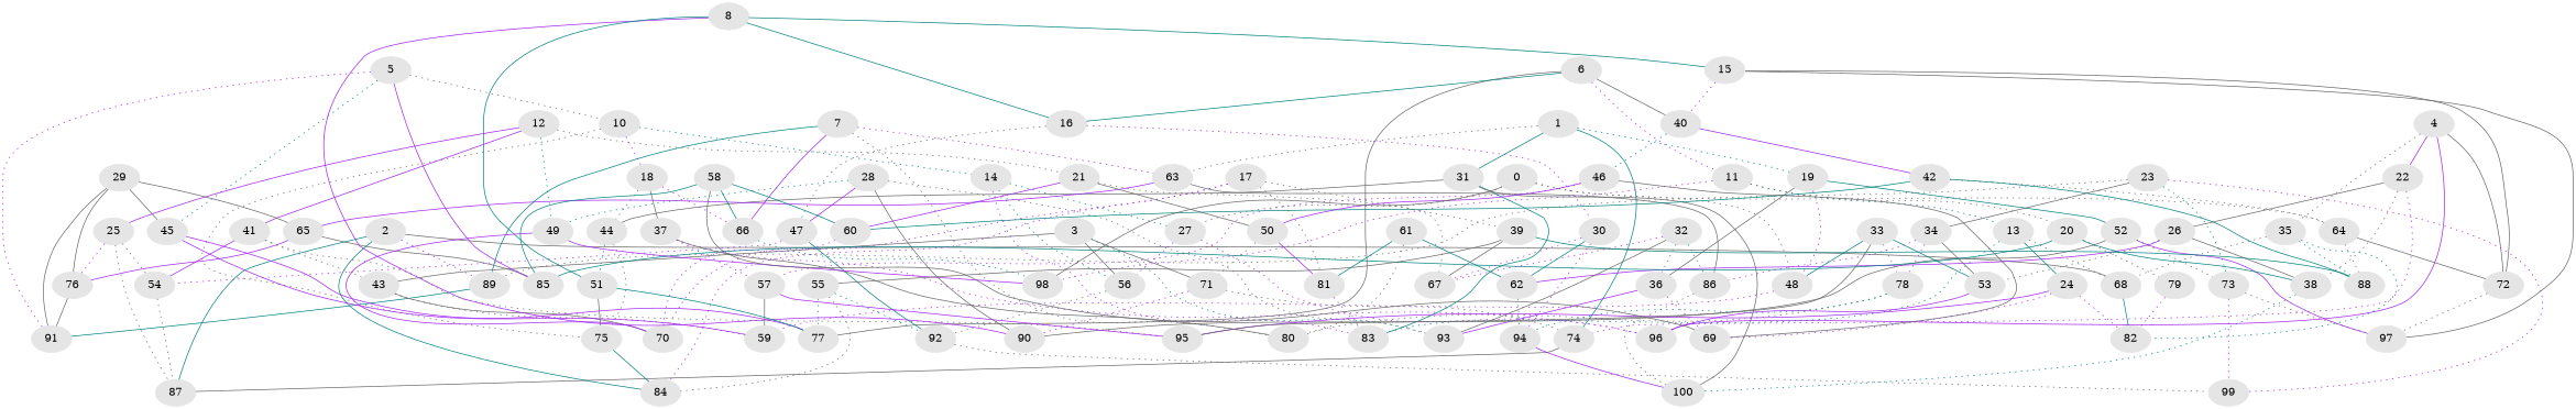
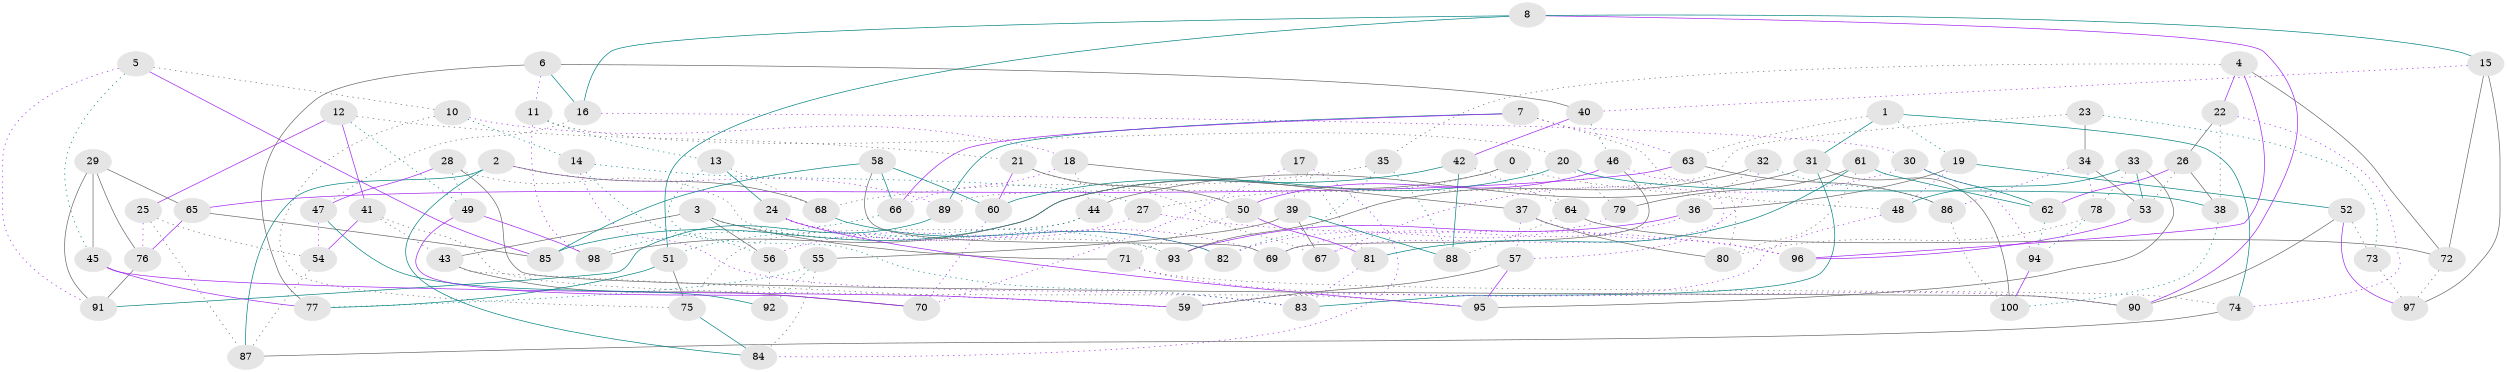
  graph {
    node [color=gray90 style=filled]
    edge [color=gray40 style=dotted]
    1
    19
    31
    63
    74
    48
    36
    52
    83
    44
    100
    65
    86
    87
    2
    68
    84
    89
    82
    91
    3
    43
    56
    71
    93
    70
    59
    92
    90
    4
    22
    35
    72
    96
    38
    26
    88
    97
    5
    10
    45
    85
    14
    18
    75
    77
    6
    11
    16
    40
    98
    13
    20
    30
    47
    42
    46
    7
    66
    80
    8
    15
    51
    n64 [label=0]
    27
    64
    37
    24
    79
    12
    21
    25
    41
    49
    50
    60
    67
    54
    76
    95
    69
    62
    94
    17
    39
    81
    55
    57
    73
    53
    23
    34
-   99
    78
    28
    29
    32
    33
    58
    61
    1 -- 19 [color=teal]
    1 -- 31 [color=teal style=solid]
    1 -- 63
    1 -- 74 [color=teal style=solid]
    19 -- 48 [color=purple]
    19 -- 36 [style=solid]
    19 -- 52 [color=teal style=solid]
    31 -- 83 [color=teal style=solid]
    31 -- 44 [style=solid]
    31 -- 100 [style=solid]
    63 -- 65 [color=purple style=solid]
    63 -- 86 [style=solid]
    74 -- 87 [style=solid]
    48 -- 59 [color=purple]
    36 -- 93 [color=purple style=solid]
    36 -- 69 [color=purple]
    52 -- 90 [style=solid]
    52 -- 97 [color=purple style=solid]
    52 -- 73
    44 -- 75
    44 -- 51 [color=teal]
    65 -- 85 [style=solid]
    65 -- 76 [color=purple style=solid]
    86 -- 100
    2 -- 87 [color=teal style=solid]
    2 -- 68 [style=solid]
    2 -- 84 [color=teal style=solid]
    2 -- 89 [color=purple]
    68 -- 82 [color=teal style=solid]
    89 -- 91 [color=teal style=solid]
    3 -- 43 [style=solid]
    3 -- 56 [style=solid]
    3 -- 71 [style=solid]
    3 -- 93 [color=teal]
    43 -- 70 [style=solid]
    43 -- 59
    56 -- 92
    71 -- 74
    71 -- 90 [color=purple]
-   92 -- 99
    4 -- 22 [color=purple style=solid]
    4 -- 35
    4 -- 72 [style=solid]
    4 -- 96 [color=purple style=solid]
    22 -- 74 [color=purple]
    22 -- 38
    22 -- 26 [style=solid]
    35 -- 68
    35 -- 82 [color=teal]
    35 -- 88 [color=teal]
    72 -- 97
    38 -- 100 [color=teal]
    26 -- 38 [style=solid]
    26 -- 62 [color=purple style=solid]
    26 -- 53
    5 -- 91 [color=purple]
    5 -- 10
    5 -- 45 [color=teal]
    5 -- 85 [color=purple style=solid]
    10 -- 14 [color=teal]
    10 -- 18 [color=purple]
    10 -- 75
    45 -- 59 [color=purple style=solid]
    45 -- 77 [color=purple style=solid]
    14 -- 83 [color=purple]
    14 -- 56 [color=teal]
    14 -- 27 [color=teal]
    18 -- 44
    18 -- 66 [color=purple]
    18 -- 37 [style=solid]
    75 -- 84 [color=teal style=solid]
    6 -- 77 [style=solid]
    6 -- 11 [color=purple]
    6 -- 16 [color=teal style=solid]
    6 -- 40 [style=solid]
    11 -- 98 [color=purple]
    11 -- 13 [color=teal]
    11 -- 20
    16 -- 30 [color=purple]
    16 -- 47
    40 -- 42 [color=purple style=solid]
    40 -- 46 [color=teal]
    13 -- 83 [color=teal]
    13 -- 68
    13 -- 24 [color=teal style=solid]
    20 -- 38 [color=teal style=solid]
    20 -- 85 [color=teal style=solid]
    20 -- 79
    30 -- 67 [color=purple]
    30 -- 62 [color=teal style=solid]
    30 -- 94 [color=purple]
    47 -- 92 [color=teal style=solid]
    47 -- 54 [color=purple]
    42 -- 88 [color=teal style=solid]
    42 -- 64
    42 -- 60 [color=teal style=solid]
    46 -- 50 [color=purple style=solid]
    46 -- 69 [style=solid]
    46 -- 57 [color=purple]
    7 -- 63 [color=purple]
    7 -- 89 [color=teal style=solid]
    7 -- 66 [color=purple style=solid]
    7 -- 80
    66 -- 98 [color=teal]
    8 -- 90 [color=purple style=solid]
    8 -- 16 [color=teal style=solid]
    8 -- 15 [color=teal style=solid]
    8 -- 51 [color=teal style=solid]
    15 -- 72 [style=solid]
    15 -- 97 [style=solid]
    15 -- 40 [color=purple]
    51 -- 75 [style=solid]
    51 -- 77 [color=teal style=solid]
    n64 -- 48
    n64 -- 98 [style=solid]
    n64 -- 27
    n64 -- 64
    27 -- 56 [color=purple]
    27 -- 96 [color=purple]
    64 -- 72 [style=solid]
    64 -- 88
    37 -- 96 [color=purple]
    37 -- 80 [style=solid]
    37 -- 57 [color=purple]
    24 -- 82 [color=purple]
    24 -- 95 [color=purple style=solid]
    24 -- 69 [color=purple]
    79 -- 82 [color=purple]
    12 -- 21
    12 -- 25 [color=purple style=solid]
    12 -- 41 [color=purple style=solid]
    12 -- 49 [color=teal]
    21 -- 50 [style=solid]
    21 -- 60 [color=purple style=solid]
    21 -- 67
    25 -- 87
    25 -- 54
    25 -- 76 [color=purple]
    41 -- 43
    41 -- 54 [color=purple style=solid]
    41 -- 95
    49 -- 70 [color=purple style=solid]
    49 -- 98 [color=purple style=solid]
    50 -- 71
    50 -- 81 [color=purple style=solid]
    60 -- 70 [color=purple]
    54 -- 87
    76 -- 91 [style=solid]
    62 -- 94 [color=teal]
    94 -- 100 [color=purple style=solid]
    17 -- 84 [color=purple]
    17 -- 70 [color=purple]
    17 -- 39
    17 -- 81
    39 -- 88 [color=teal style=solid]
    39 -- 67 [style=solid]
    39 -- 55 [style=solid]
    81 -- 83 [color=purple]
    55 -- 84
    55 -- 92 [color=teal]
    55 -- 77 [color=teal]
    57 -- 59 [style=solid]
    57 -- 95 [color=purple style=solid]
    73 -- 97
-   73 -- 99 [color=purple]
    53 -- 96 [color=purple style=solid]
    23 -- 89
    23 -- 73 [color=teal]
    23 -- 34 [style=solid]
-   23 -- 99 [color=purple]
    34 -- 86 [color=purple]
    34 -- 53 [style=solid]
    34 -- 78 [color=purple]
    78 -- 80
    78 -- 94 [color=teal]
    28 -- 93
    28 -- 90 [style=solid]
    28 -- 47 [color=purple style=solid]
    28 -- 49 [color=teal]
    29 -- 65 [style=solid]
    29 -- 91 [style=solid]
    29 -- 45 [style=solid]
    29 -- 76 [style=solid]
    32 -- 36
    32 -- 86 [color=teal]
    32 -- 93 [style=solid]
    32 -- 67 [color=purple]
    33 -- 48 [color=teal style=solid]
    33 -- 95 [style=solid]
    33 -- 53 [color=teal style=solid]
    33 -- 78
    58 -- 85 [color=teal style=solid]
    58 -- 66 [color=teal style=solid]
    58 -- 60 [color=teal style=solid]
    58 -- 69 [style=solid]
    61 -- 80
+   61 -- 79 [style=solid]
    61 -- 62 [color=teal style=solid]
    61 -- 81 [color=teal style=solid]
  }
